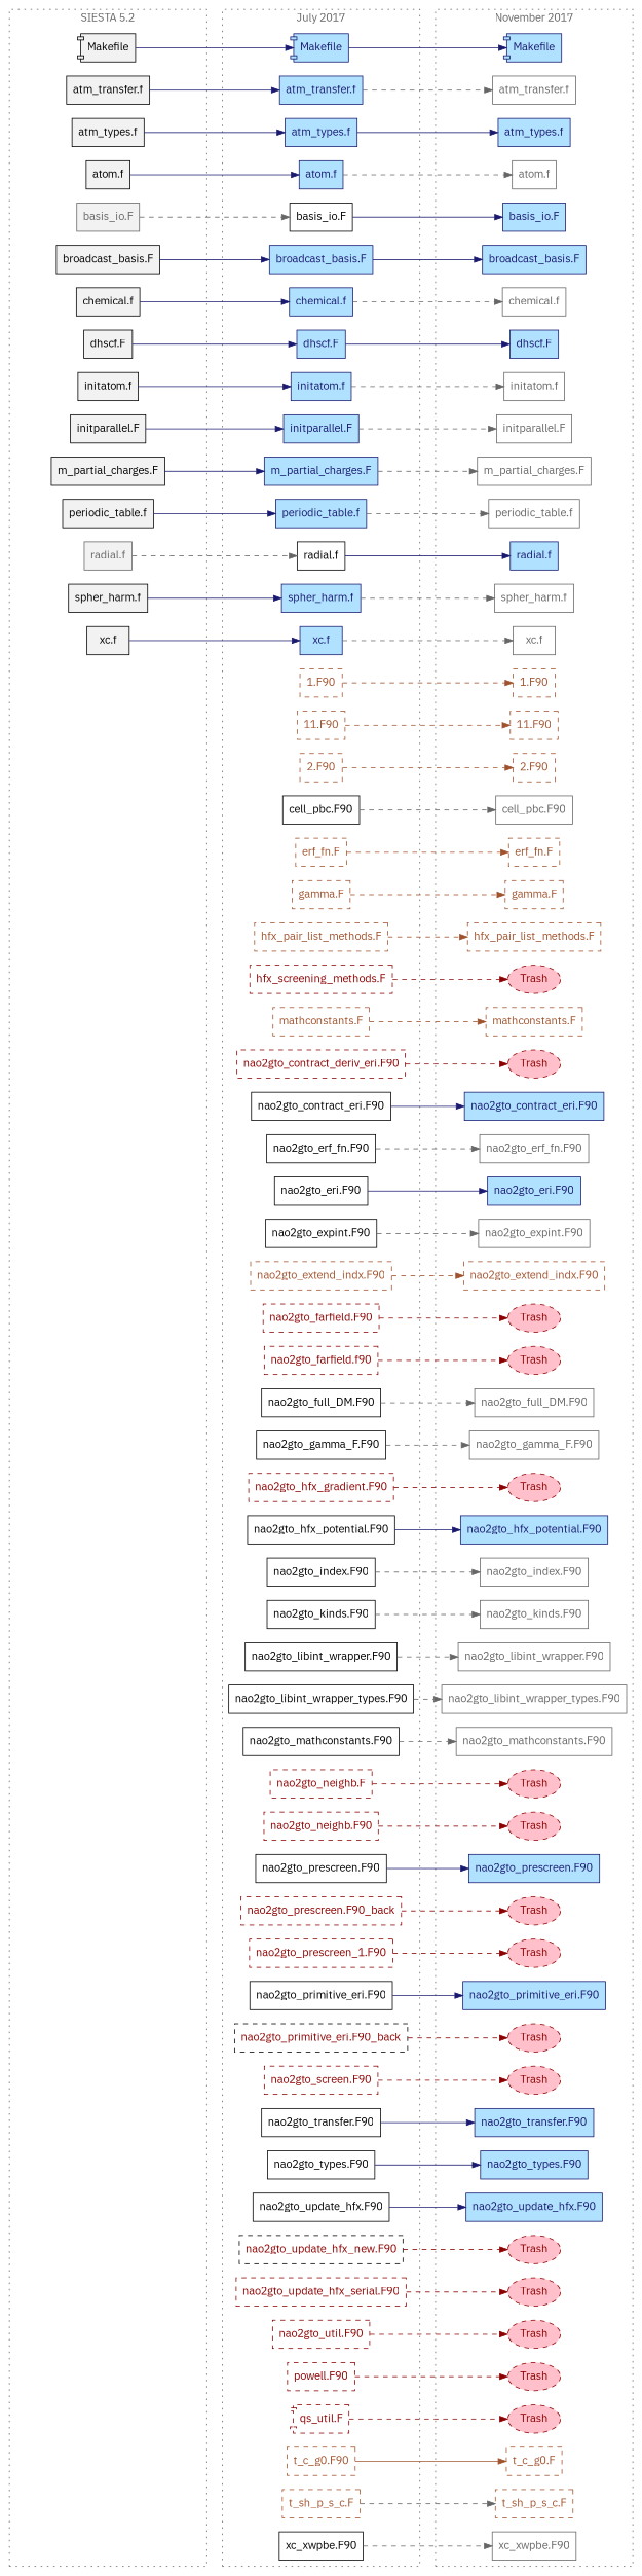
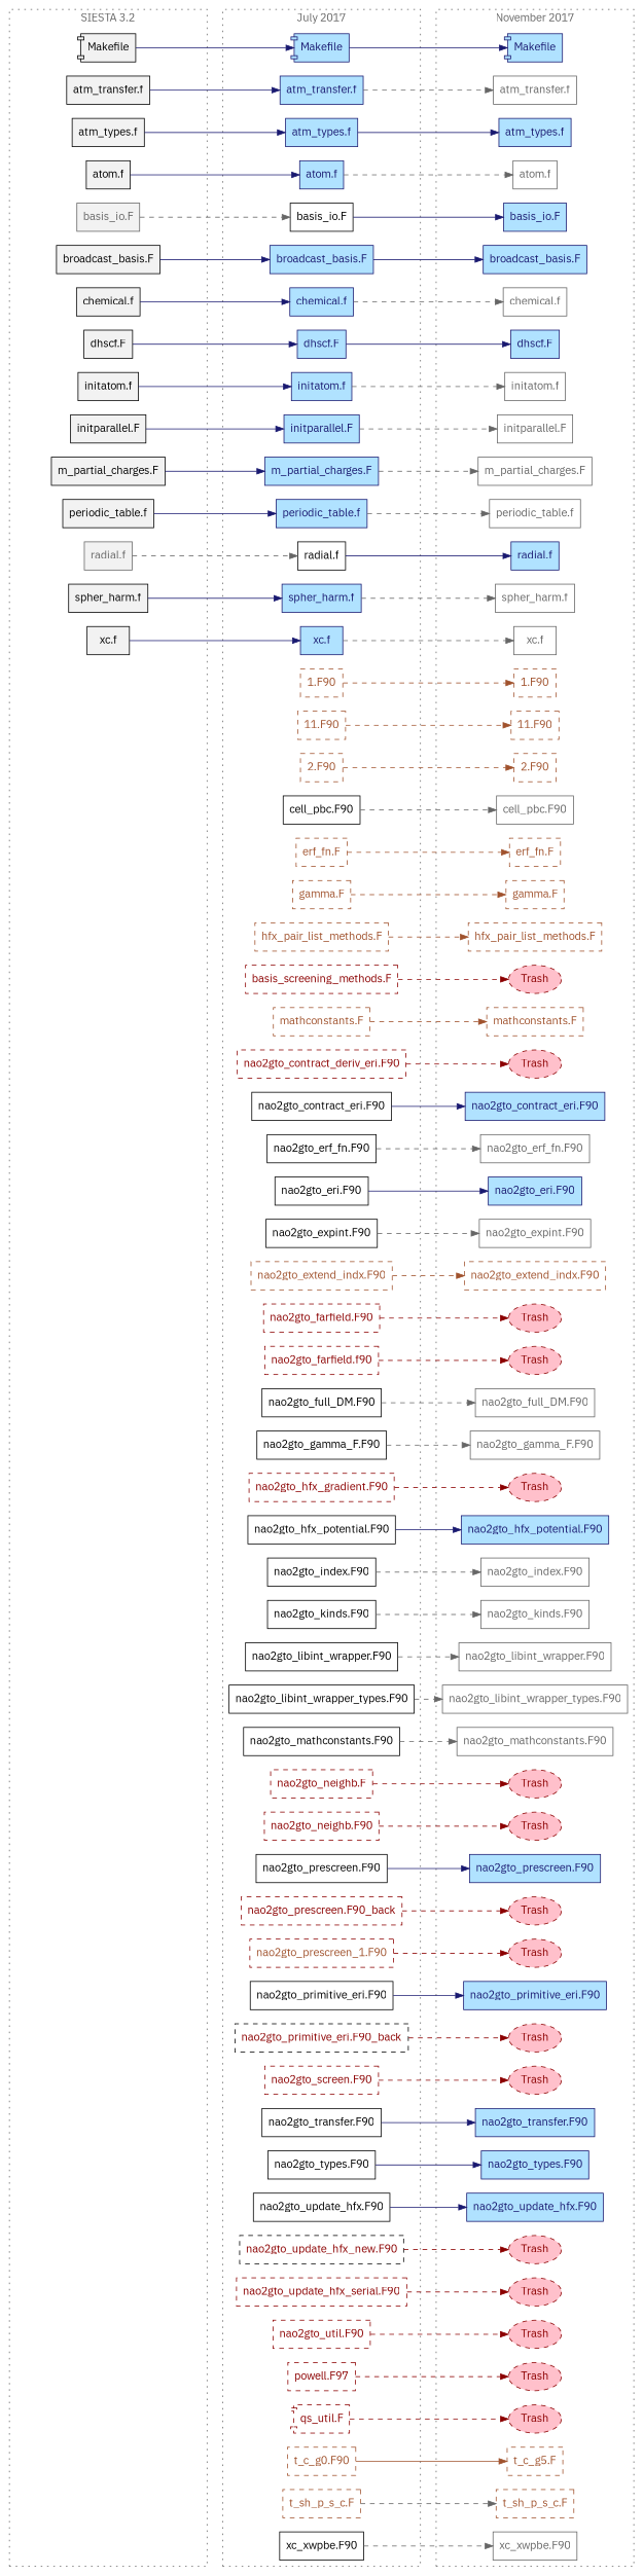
  digraph {
    color=gray40
    fontcolor=gray40
    fontname="IBM Plex Sans"
    rankdir=LR
    style=dotted
    node [fillcolor=white fontname="IBM Plex Sans" shape=box style=filled]
    edge [color=midnightblue fontname="IBM Plex Sans" style=dashed]
    n1 [fillcolor=gray95 label=Makefile shape=component]
    n2 [fillcolor=gray95 label="atm_transfer.f"]
    n3 [fillcolor=gray95 label="atm_types.f"]
    n4 [fillcolor=gray95 label="atom.f"]
    n5 [color=gray40 fillcolor=gray95 fontcolor=gray40 label="basis_io.F"]
    n6 [fillcolor=gray95 label="broadcast_basis.F"]
    n7 [fillcolor=gray95 label="chemical.f"]
    n8 [fillcolor=gray95 label="dhscf.F"]
    n9 [fillcolor=gray95 label="initatom.f"]
    n10 [fillcolor=gray95 label="initparallel.F"]
    n11 [fillcolor=gray95 label="m_partial_charges.F"]
    n12 [fillcolor=gray95 label="periodic_table.f"]
    n13 [color=gray40 fillcolor=gray95 fontcolor=gray40 label="radial.f"]
    n14 [fillcolor=gray95 label="spher_harm.f"]
    n15 [fillcolor=gray95 label="xc.f"]
    n16 [fillcolor=gray95 label="1.F90" style=invis]
    n17 [fillcolor=gray95 label="11.F90" style=invis]
    n18 [fillcolor=gray95 label="2.F90" style=invis]
    n19 [fillcolor=gray95 label="cell_pbc.F90" style=invis]
    n20 [fillcolor=gray95 label="erf_fn.F" style=invis]
    n21 [fillcolor=gray95 label="gamma.F" style=invis]
    n22 [fillcolor=gray95 label="hfx_pair_list_methods.F" style=invis]
    n23 [fillcolor=gray95 label="hfx_screening_methods.F" style=invis]
    n24 [fillcolor=gray95 label="mathconstants.F" style=invis]
    n25 [fillcolor=gray95 label="nao2gto_contract_deriv_eri.F90" style=invis]
    n26 [fillcolor=gray95 label="nao2gto_contract_eri.F90" style=invis]
    n27 [fillcolor=gray95 label="nao2gto_erf_fn.F90" style=invis]
    n28 [fillcolor=gray95 label="nao2gto_eri.F90" style=invis]
    n29 [fillcolor=gray95 label="nao2gto_expint.F90" style=invis]
    n30 [fillcolor=gray95 label="nao2gto_extend_indx.F90" style=invis]
    n31 [fillcolor=gray95 label="nao2gto_farfield.F90" style=invis]
    n32 [fillcolor=gray95 label="nao2gto_farfield.f90" style=invis]
    n33 [fillcolor=gray95 label="nao2gto_full_DM.F90" style=invis]
    n34 [fillcolor=gray95 label="nao2gto_gamma_F.F90" style=invis]
    n35 [fillcolor=gray95 label="nao2gto_hfx_gradient.F90" style=invis]
    n36 [fillcolor=gray95 label="nao2gto_hfx_potential.F90" style=invis]
    n37 [fillcolor=gray95 label="nao2gto_index.F90" style=invis]
    n38 [fillcolor=gray95 label="nao2gto_kinds.F90" style=invis]
    n39 [fillcolor=gray95 label="nao2gto_libint_wrapper.F90" style=invis]
    n40 [fillcolor=gray95 label="nao2gto_libint_wrapper_types.F90" style=invis]
    n41 [fillcolor=gray95 label="nao2gto_mathconstants.F90" style=invis]
    n42 [fillcolor=gray95 label="nao2gto_neighb.F" style=invis]
    n43 [fillcolor=gray95 label="nao2gto_neighb.F90" style=invis]
    n44 [fillcolor=gray95 label="nao2gto_prescreen.F90" style=invis]
    n45 [fillcolor=gray95 label="nao2gto_prescreen.F90_back" style=invis]
    n46 [fillcolor=gray95 label="nao2gto_prescreen_1.F90" style=invis]
    n47 [fillcolor=gray95 label="nao2gto_primitive_eri.F90" style=invis]
    n48 [fillcolor=gray95 label="nao2gto_primitive_eri.F90_back" style=invis]
    n49 [fillcolor=gray95 label="nao2gto_screen.F90" style=invis]
    n50 [fillcolor=gray95 label="nao2gto_transfer.F90" style=invis]
    n51 [fillcolor=gray95 label="nao2gto_types.F90" style=invis]
    n52 [fillcolor=gray95 label="nao2gto_update_hfx.F90" style=invis]
    n53 [fillcolor=gray95 label="nao2gto_update_hfx_new.F90" style=invis]
    n54 [fillcolor=gray95 label="nao2gto_update_hfx_serial.F90" style=invis]
    n55 [fillcolor=gray95 label="nao2gto_util.F90" style=invis]
    n56 [fillcolor=gray95 label="powell.F90" style=invis]
    n57 [fillcolor=gray95 label="qs_util.F" style=invis]
    n58 [fillcolor=gray95 label="t_c_g0.F90" style=invis]
    n59 [fillcolor=gray95 label="t_sh_p_s_c.F" style=invis]
    n60 [fillcolor=gray95 label="xc_xwpbe.F90" style=invis]
    n61 [color=midnightblue fillcolor=lightskyblue1 fontcolor=midnightblue label=Makefile shape=component]
    n62 [color=midnightblue fillcolor=lightskyblue1 fontcolor=midnightblue label="atm_transfer.f"]
    n63 [color=midnightblue fillcolor=lightskyblue1 fontcolor=midnightblue label="atm_types.f"]
    n64 [color=midnightblue fillcolor=lightskyblue1 fontcolor=midnightblue label="atom.f"]
    n65 [label="basis_io.F"]
    n66 [color=midnightblue fillcolor=lightskyblue1 fontcolor=midnightblue label="broadcast_basis.F"]
    n67 [color=midnightblue fillcolor=lightskyblue1 fontcolor=midnightblue label="chemical.f"]
    n68 [color=midnightblue fillcolor=lightskyblue1 fontcolor=midnightblue label="dhscf.F"]
    n69 [color=midnightblue fillcolor=lightskyblue1 fontcolor=midnightblue label="initatom.f"]
    n70 [color=midnightblue fillcolor=lightskyblue1 fontcolor=midnightblue label="initparallel.F"]
    n71 [color=midnightblue fillcolor=lightskyblue1 fontcolor=midnightblue label="m_partial_charges.F"]
    n72 [color=midnightblue fillcolor=lightskyblue1 fontcolor=midnightblue label="periodic_table.f"]
    n73 [label="radial.f"]
    n74 [color=midnightblue fillcolor=lightskyblue1 fontcolor=midnightblue label="spher_harm.f"]
    n75 [color=midnightblue fillcolor=lightskyblue1 fontcolor=midnightblue label="xc.f"]
    n76 [color=sienna fontcolor=sienna label="1.F90" style="dashed,filled"]
    n77 [color=sienna fontcolor=sienna label="11.F90" style="dashed,filled"]
    n78 [color=sienna fontcolor=sienna label="2.F90" style="dashed,filled"]
    n79 [label="cell_pbc.F90"]
    n80 [color=sienna fontcolor=sienna label="erf_fn.F" style="dashed,filled"]
    n81 [color=sienna fontcolor=sienna label="gamma.F" style="dashed,filled"]
    n82 [color=sienna fontcolor=sienna label="hfx_pair_list_methods.F" style="dashed,filled"]
-   n83 [color=red4 fontcolor=red4 label="hfx_screening_methods.F" style="dashed,filled"]
+   n83 [color=red4 fontcolor=red4 label="basis_screening_methods.F" style="dashed,filled"]
    n84 [color=sienna fontcolor=sienna label="mathconstants.F" style="dashed,filled"]
    n85 [color=red4 fontcolor=red4 label="nao2gto_contract_deriv_eri.F90" style="dashed,filled"]
    n86 [label="nao2gto_contract_eri.F90"]
    n87 [label="nao2gto_erf_fn.F90"]
    n88 [label="nao2gto_eri.F90"]
    n89 [label="nao2gto_expint.F90"]
    n90 [color=sienna fontcolor=sienna label="nao2gto_extend_indx.F90" style="dashed,filled"]
    n91 [color=red4 fontcolor=red4 label="nao2gto_farfield.F90" style="dashed,filled"]
    n92 [color=red4 fontcolor=red4 label="nao2gto_farfield.f90" style="dashed,filled"]
    n93 [label="nao2gto_full_DM.F90"]
    n94 [label="nao2gto_gamma_F.F90"]
    n95 [color=red4 fontcolor=red4 label="nao2gto_hfx_gradient.F90" style="dashed,filled"]
    n96 [label="nao2gto_hfx_potential.F90"]
    n97 [label="nao2gto_index.F90"]
    n98 [label="nao2gto_kinds.F90"]
    n99 [label="nao2gto_libint_wrapper.F90"]
    n100 [label="nao2gto_libint_wrapper_types.F90"]
    n101 [label="nao2gto_mathconstants.F90"]
    n102 [color=red4 fontcolor=red4 label="nao2gto_neighb.F" style="dashed,filled"]
    n103 [color=red4 fontcolor=red4 label="nao2gto_neighb.F90" style="dashed,filled"]
    n104 [label="nao2gto_prescreen.F90"]
    n105 [color=red4 fontcolor=red4 label="nao2gto_prescreen.F90_back" style="dashed,filled"]
-   n106 [color=red4 fontcolor=red4 label="nao2gto_prescreen_1.F90" style="dashed,filled"]
+   n106 [color=red4 fontcolor=sienna label="nao2gto_prescreen_1.F90" style="dashed,filled"]
    n107 [label="nao2gto_primitive_eri.F90"]
    n108 [color=black fontcolor=red4 label="nao2gto_primitive_eri.F90_back" style="dashed,filled"]
    n109 [color=red4 fontcolor=red4 label="nao2gto_screen.F90" style="dashed,filled"]
    n110 [label="nao2gto_transfer.F90"]
    n111 [label="nao2gto_types.F90"]
    n112 [label="nao2gto_update_hfx.F90"]
    n113 [color=black fontcolor=red4 label="nao2gto_update_hfx_new.F90" style="dashed,filled"]
    n114 [color=red4 fontcolor=red4 label="nao2gto_update_hfx_serial.F90" style="dashed,filled"]
    n115 [color=red4 fontcolor=red4 label="nao2gto_util.F90" style="dashed,filled"]
-   n116 [color=red4 fontcolor=red4 label="powell.F90" style="dashed,filled"]
+   n116 [color=red4 fontcolor=red4 label="powell.F97" style="dashed,filled"]
    n117 [color=red4 fontcolor=red4 label="qs_util.F" shape=component style="dashed,filled"]
    n118 [color=sienna fontcolor=sienna label="t_c_g0.F90" style="dashed,filled"]
    n119 [color=sienna fontcolor=sienna label="t_sh_p_s_c.F" style="dashed,filled"]
    n120 [label="xc_xwpbe.F90"]
    n121 [color=midnightblue fillcolor=lightskyblue1 fontcolor=midnightblue label=Makefile shape=component]
    n122 [color=gray40 fontcolor=gray40 label="atm_transfer.f"]
    n123 [color=midnightblue fillcolor=lightskyblue1 fontcolor=midnightblue label="atm_types.f"]
    n124 [color=gray40 fontcolor=gray40 label="atom.f"]
    n125 [color=midnightblue fillcolor=lightskyblue1 fontcolor=midnightblue label="basis_io.F"]
    n126 [color=midnightblue fillcolor=lightskyblue1 fontcolor=midnightblue label="broadcast_basis.F"]
    n127 [color=gray40 fontcolor=gray40 label="chemical.f"]
    n128 [color=midnightblue fillcolor=lightskyblue1 fontcolor=midnightblue label="dhscf.F"]
    n129 [color=gray40 fontcolor=gray40 label="initatom.f"]
    n130 [color=gray40 fontcolor=gray40 label="initparallel.F"]
    n131 [color=gray40 fontcolor=gray40 label="m_partial_charges.F"]
    n132 [color=gray40 fontcolor=gray40 label="periodic_table.f"]
    n133 [color=midnightblue fillcolor=lightskyblue1 fontcolor=midnightblue label="radial.f"]
    n134 [color=gray40 fontcolor=gray40 label="spher_harm.f"]
    n135 [color=gray40 fontcolor=gray40 label="xc.f"]
    n136 [color=sienna fontcolor=sienna label="1.F90" style="dashed,filled"]
    n137 [color=sienna fontcolor=sienna label="11.F90" style="dashed,filled"]
    n138 [color=sienna fontcolor=sienna label="2.F90" style="dashed,filled"]
    n139 [color=gray40 fontcolor=gray40 label="cell_pbc.F90"]
    n140 [color=sienna fontcolor=sienna label="erf_fn.F" style="dashed,filled"]
    n141 [color=sienna fontcolor=sienna label="gamma.F" style="dashed,filled"]
    n142 [color=sienna fontcolor=sienna label="hfx_pair_list_methods.F" style="dashed,filled"]
    n143 [color=red4 fillcolor=pink fontcolor=red4 label=Trash shape=oval style="dashed,filled"]
    n144 [color=sienna fontcolor=sienna label="mathconstants.F" style="dashed,filled"]
    n145 [color=red4 fillcolor=pink fontcolor=red4 label=Trash shape=oval style="dashed,filled"]
    n146 [color=midnightblue fillcolor=lightskyblue1 fontcolor=midnightblue label="nao2gto_contract_eri.F90"]
    n147 [color=gray40 fontcolor=gray40 label="nao2gto_erf_fn.F90"]
    n148 [color=midnightblue fillcolor=lightskyblue1 fontcolor=midnightblue label="nao2gto_eri.F90"]
    n149 [color=gray40 fontcolor=gray40 label="nao2gto_expint.F90"]
    n150 [color=sienna fontcolor=sienna label="nao2gto_extend_indx.F90" style="dashed,filled"]
    n151 [color=red4 fillcolor=pink fontcolor=red4 label=Trash shape=oval style="dashed,filled"]
    n152 [color=red4 fillcolor=pink fontcolor=red4 label=Trash shape=oval style="dashed,filled"]
    n153 [color=gray40 fontcolor=gray40 label="nao2gto_full_DM.F90"]
    n154 [color=gray40 fontcolor=gray40 label="nao2gto_gamma_F.F90"]
    n155 [color=red4 fillcolor=pink fontcolor=red4 label=Trash shape=oval style="dashed,filled"]
    n156 [color=midnightblue fillcolor=lightskyblue1 fontcolor=midnightblue label="nao2gto_hfx_potential.F90"]
    n157 [color=gray40 fontcolor=gray40 label="nao2gto_index.F90"]
    n158 [color=gray40 fontcolor=gray40 label="nao2gto_kinds.F90"]
    n159 [color=gray40 fontcolor=gray40 label="nao2gto_libint_wrapper.F90"]
    n160 [color=gray40 fontcolor=gray40 label="nao2gto_libint_wrapper_types.F90"]
    n161 [color=gray40 fontcolor=gray40 label="nao2gto_mathconstants.F90"]
    n162 [color=red4 fillcolor=pink fontcolor=red4 label=Trash shape=oval style="dashed,filled"]
    n163 [color=red4 fillcolor=pink fontcolor=red4 label=Trash shape=oval style="dashed,filled"]
    n164 [color=midnightblue fillcolor=lightskyblue1 fontcolor=midnightblue label="nao2gto_prescreen.F90"]
    n165 [color=red4 fillcolor=pink fontcolor=red4 label=Trash shape=oval style="dashed,filled"]
    n166 [color=red4 fillcolor=pink fontcolor=red4 label=Trash shape=oval style="dashed,filled"]
    n167 [color=midnightblue fillcolor=lightskyblue1 fontcolor=midnightblue label="nao2gto_primitive_eri.F90"]
    n168 [color=red4 fillcolor=pink fontcolor=red4 label=Trash shape=oval style="dashed,filled"]
    n169 [color=red4 fillcolor=pink fontcolor=red4 label=Trash shape=oval style="dashed,filled"]
    n170 [color=midnightblue fillcolor=lightskyblue1 fontcolor=midnightblue label="nao2gto_transfer.F90"]
    n171 [color=midnightblue fillcolor=lightskyblue1 fontcolor=midnightblue label="nao2gto_types.F90"]
    n172 [color=midnightblue fillcolor=lightskyblue1 fontcolor=midnightblue label="nao2gto_update_hfx.F90"]
    n173 [color=red4 fillcolor=pink fontcolor=red4 label=Trash shape=oval style="dashed,filled"]
    n174 [color=red4 fillcolor=pink fontcolor=red4 label=Trash shape=oval style="dashed,filled"]
    n175 [color=red4 fillcolor=pink fontcolor=red4 label=Trash shape=oval style="dashed,filled"]
    n176 [color=red4 fillcolor=pink fontcolor=red4 label=Trash shape=oval style="dashed,filled"]
    n177 [color=red4 fillcolor=pink fontcolor=red4 label=Trash shape=oval style="dashed,filled"]
-   n178 [color=sienna fontcolor=sienna label="t_c_g0.F" style="dashed,filled"]
+   n178 [color=sienna fontcolor=sienna label="t_c_g5.F" style="dashed,filled"]
    n179 [color=sienna fontcolor=sienna label="t_sh_p_s_c.F" style="dashed,filled"]
    n180 [color=gray40 fontcolor=gray40 label="xc_xwpbe.F90"]
    subgraph cluster_1 {
-     label="SIESTA 5.2"
+     label="SIESTA 3.2"
      n1
      n2
      n3
      n4
      n5
      n6
      n7
      n8
      n9
      n10
      n11
      n12
      n13
      n14
      n15
      n16
      n17
      n18
      n19
      n20
      n21
      n22
      n23
      n24
      n25
      n26
      n27
      n28
      n29
      n30
      n31
      n32
      n33
      n34
      n35
      n36
      n37
      n38
      n39
      n40
      n41
      n42
      n43
      n44
      n45
      n46
      n47
      n48
      n49
      n50
      n51
      n52
      n53
      n54
      n55
      n56
      n57
      n58
      n59
      n60
    }
    subgraph cluster_2 {
      label="July 2017"
      n61
      n62
      n63
      n64
      n65
      n66
      n67
      n68
      n69
      n70
      n71
      n72
      n73
      n74
      n75
      n76
      n77
      n78
      n79
      n80
      n81
      n82
      n83
      n84
      n85
      n86
      n87
      n88
      n89
      n90
      n91
      n92
      n93
      n94
      n95
      n96
      n97
      n98
      n99
      n100
      n101
      n102
      n103
      n104
      n105
      n106
      n107
      n108
      n109
      n110
      n111
      n112
      n113
      n114
      n115
      n116
      n117
      n118
      n119
      n120
    }
    subgraph cluster_3 {
      label="November 2017"
      n121
      n122
      n123
      n124
      n125
      n126
      n127
      n128
      n129
      n130
      n131
      n132
      n133
      n134
      n135
      n136
      n137
      n138
      n139
      n140
      n141
      n142
      n143
      n144
      n145
      n146
      n147
      n148
      n149
      n150
      n151
      n152
      n153
      n154
      n155
      n156
      n157
      n158
      n159
      n160
      n161
      n162
      n163
      n164
      n165
      n166
      n167
      n168
      n169
      n170
      n171
      n172
      n173
      n174
      n175
      n176
      n177
      n178
      n179
      n180
    }
    n1 -> n61 [style=""]
    n2 -> n62 [style=""]
    n3 -> n63 [style=""]
    n4 -> n64 [style=""]
    n5 -> n65 [color=gray40]
    n6 -> n66 [style=""]
    n7 -> n67 [style=""]
    n8 -> n68 [style=""]
    n9 -> n69 [style=""]
    n10 -> n70 [style=""]
    n11 -> n71 [style=""]
    n12 -> n72 [style=""]
    n13 -> n73 [color=gray40]
    n14 -> n74 [style=""]
    n15 -> n75 [style=""]
    n61 -> n121 [style=""]
    n62 -> n122 [color=gray40]
    n63 -> n123 [style=""]
    n64 -> n124 [color=gray40]
    n65 -> n125 [style=""]
    n66 -> n126 [style=""]
    n67 -> n127 [color=gray40]
    n68 -> n128 [style=""]
    n69 -> n129 [color=gray40]
    n70 -> n130 [color=gray40]
    n71 -> n131 [color=gray40]
    n72 -> n132 [color=gray40]
    n73 -> n133 [style=""]
    n74 -> n134 [color=gray40]
    n75 -> n135 [color=gray40]
    n76 -> n136 [color=sienna]
    n77 -> n137 [color=sienna]
    n78 -> n138 [color=sienna]
    n79 -> n139 [color=gray40]
    n80 -> n140 [color=sienna]
    n81 -> n141 [color=sienna]
    n82 -> n142 [color=sienna]
    n83 -> n143 [color=red4]
    n84 -> n144 [color=sienna]
    n85 -> n145 [color=red4]
    n86 -> n146 [style=""]
    n87 -> n147 [color=gray40]
    n88 -> n148 [style=""]
    n89 -> n149 [color=gray40]
    n90 -> n150 [color=sienna]
    n91 -> n151 [color=red4]
    n92 -> n152 [color=red4]
    n93 -> n153 [color=gray40]
    n94 -> n154 [color=gray40]
    n95 -> n155 [color=red4]
    n96 -> n156 [style=""]
    n97 -> n157 [color=gray40]
    n98 -> n158 [color=gray40]
    n99 -> n159 [color=gray40]
    n100 -> n160 [color=gray40]
    n101 -> n161 [color=gray40]
    n102 -> n162 [color=red4]
    n103 -> n163 [color=red4]
    n104 -> n164 [style=""]
    n105 -> n165 [color=red4]
    n106 -> n166 [color=red4]
    n107 -> n167 [style=""]
    n108 -> n168 [color=red4]
    n109 -> n169 [color=red4]
    n110 -> n170 [style=""]
    n111 -> n171 [style=""]
    n112 -> n172 [style=""]
    n113 -> n173 [color=red4]
    n114 -> n174 [color=red4]
    n115 -> n175 [color=red4]
    n116 -> n176 [color=red4]
    n117 -> n177 [color=red4]
    n118 -> n178 [color=sienna style=solid]
    n119 -> n179 [color=gray40]
    n120 -> n180 [color=gray40]
  }
